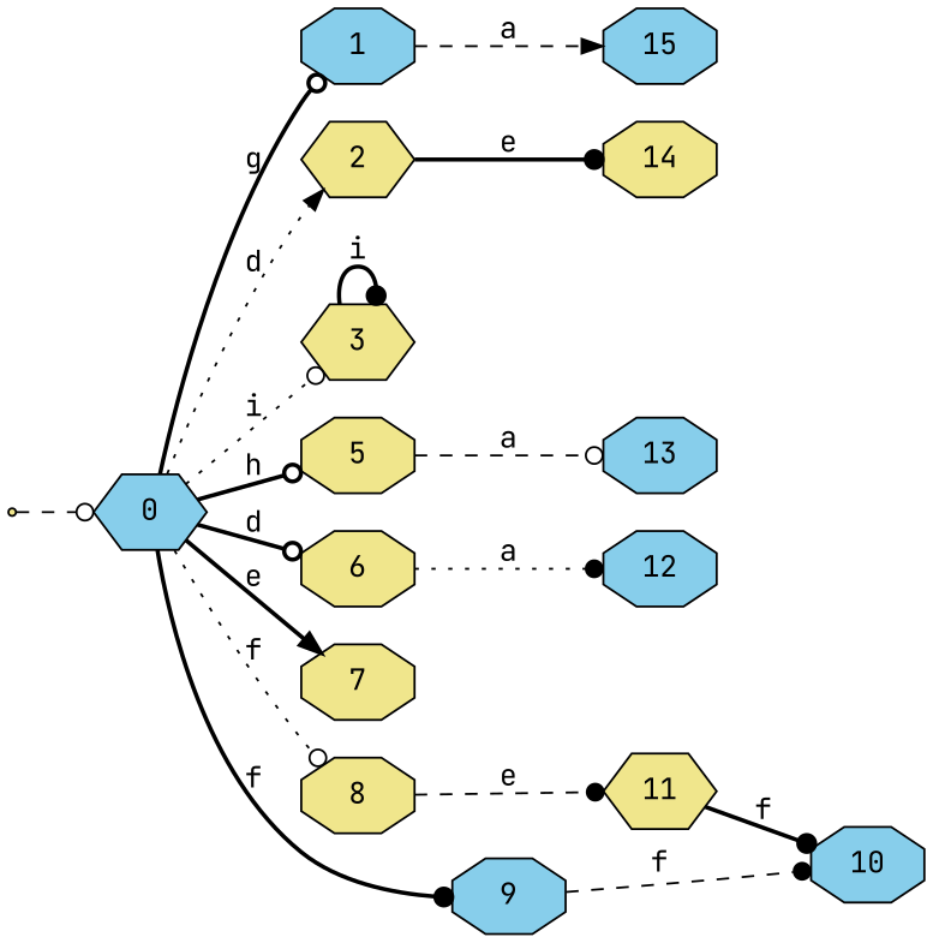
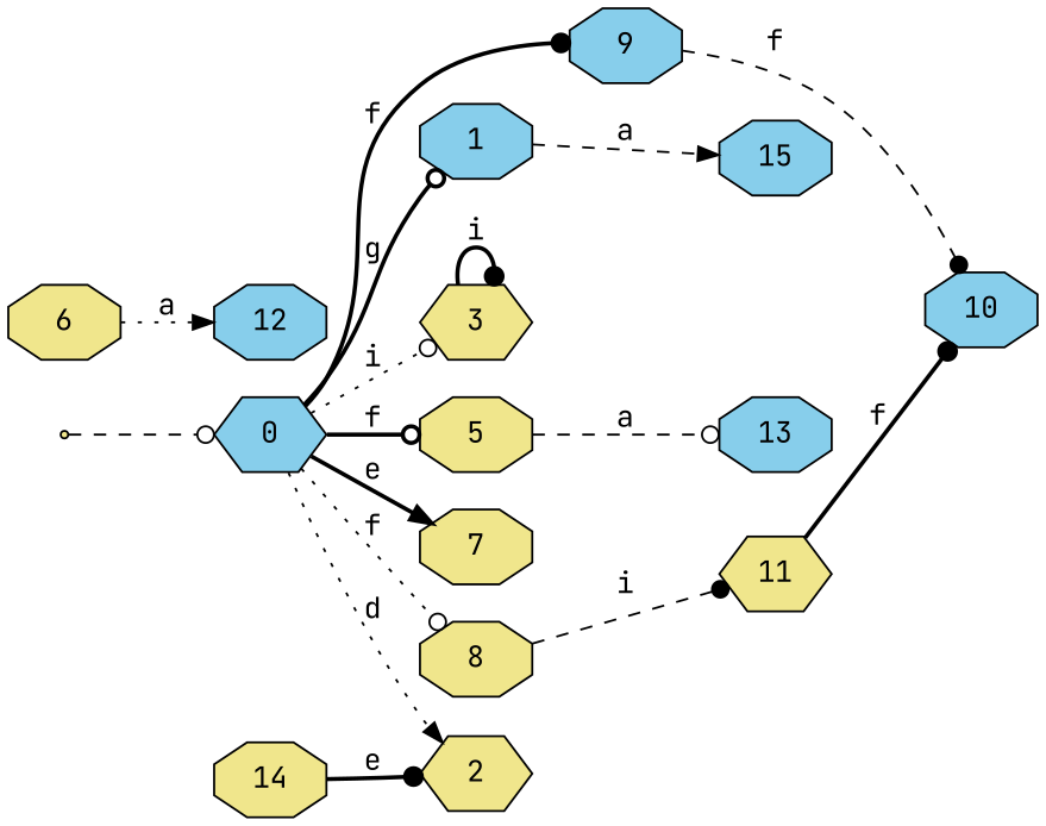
  digraph {
    fontname="JetBrains Mono"
    rankdir=LR
    node [fillcolor=khaki fontname="JetBrains Mono" shape=octagon style=filled]
    edge [arrowhead=odot fontname="JetBrains Mono" style=bold]
    dummy0 [shape=point]
    0 [fillcolor=skyblue shape=hexagon]
    1 [fillcolor=skyblue]
    2 [shape=hexagon]
    3 [shape=hexagon]
    5
    6
    7
    8
    9 [fillcolor=skyblue]
    15 [fillcolor=skyblue]
    14
    13 [fillcolor=skyblue]
    12 [fillcolor=skyblue]
    11 [shape=hexagon]
    10 [fillcolor=skyblue]
    dummy0 -> 0 [style=dashed]
    0 -> 1 [label=g]
    0 -> 2 [arrowhead=normal label=d style=dotted]
    0 -> 3 [label=i style=dotted]
-   0 -> 5 [label=h]
-   0 -> 6 [label=d]
+   0 -> 5 [label=f]
    0 -> 7 [arrowhead=normal label=e]
    0 -> 8 [label=f style=dotted]
    0 -> 9 [arrowhead=dot label=f]
    1 -> 15 [arrowhead=normal label=a style=dashed]
-   2 -> 14 [arrowhead=dot label=e]
+   14 -> 2 [arrowhead=dot label=e]
    3 -> 3 [arrowhead=dot label=i]
    5 -> 13 [label=a style=dashed]
-   6 -> 12 [arrowhead=dot label=a style=dotted]
-   8 -> 11 [arrowhead=dot label=e style=dashed]
+   6 -> 12 [arrowhead=normal label=a style=dotted]
+   8 -> 11 [arrowhead=dot label=i style=dashed]
    9 -> 10 [arrowhead=dot label=f style=dashed]
    11 -> 10 [arrowhead=dot label=f]
  }
